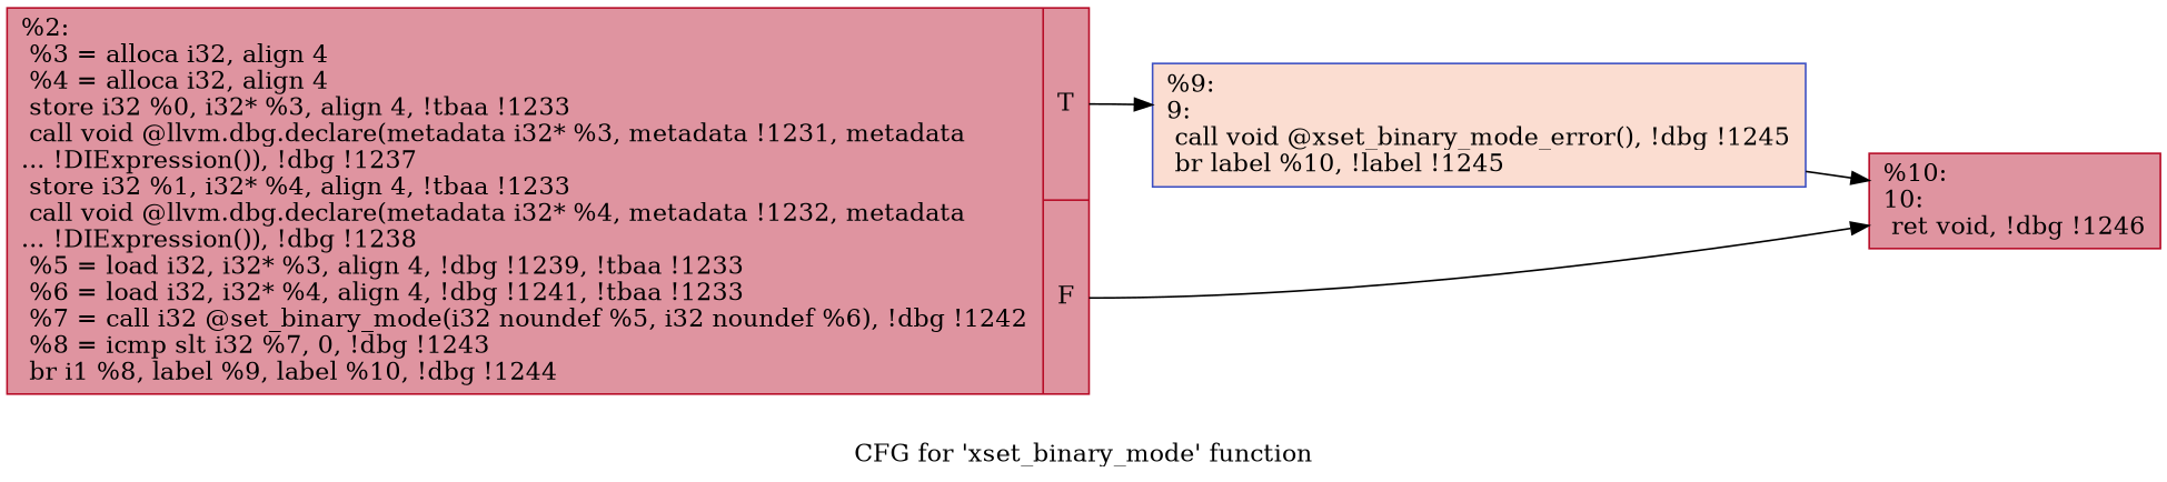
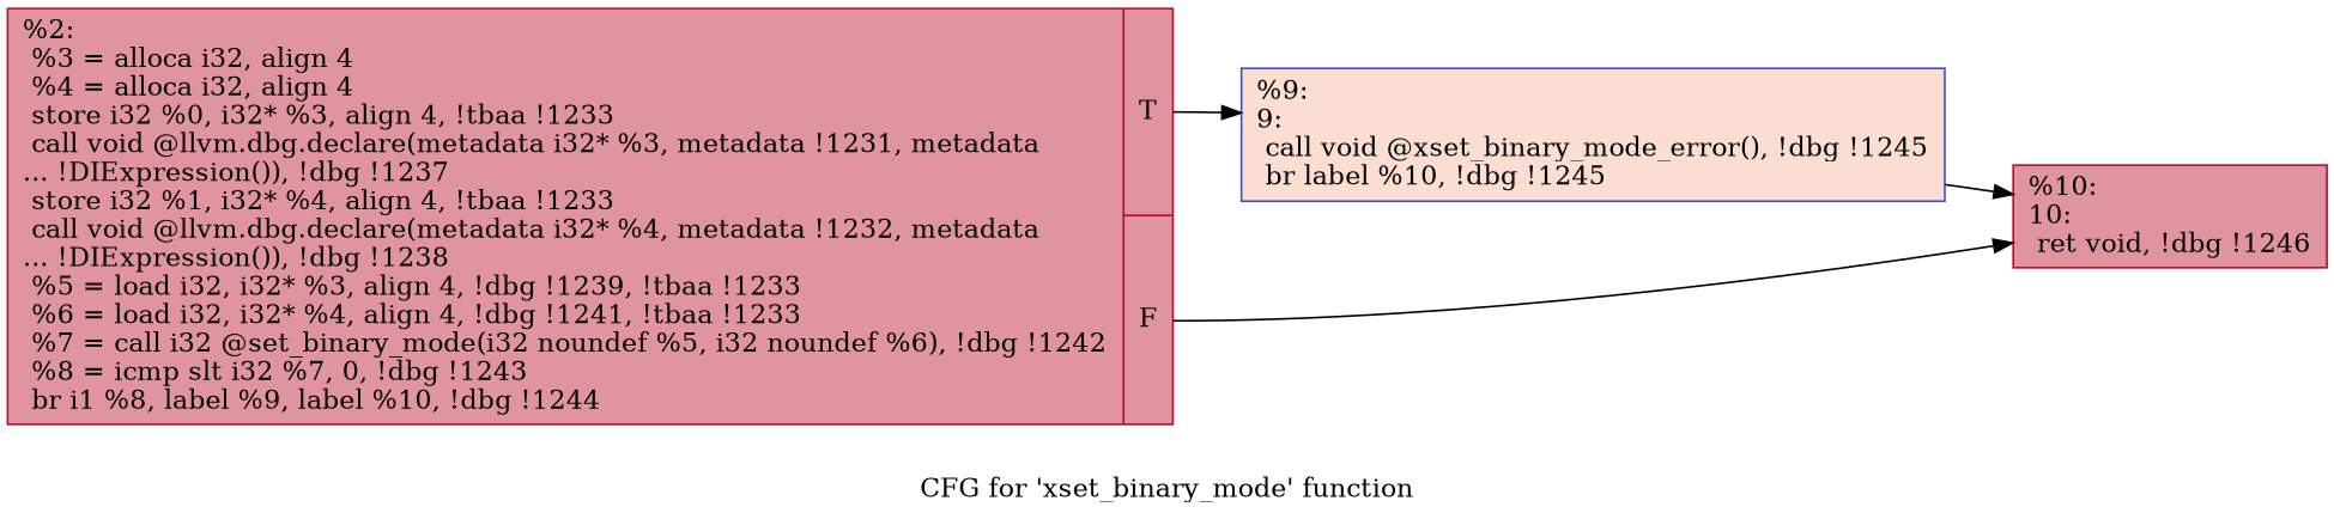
  digraph {
    label="CFG for 'xset_binary_mode' function"
    rankdir=LR
    node [color="#b70d28ff" fillcolor="#b70d2870" shape=record style=filled]
    n1 [label="{%2:\l  %3 = alloca i32, align 4\l  %4 = alloca i32, align 4\l  store i32 %0, i32* %3, align 4, !tbaa !1233\l  call void @llvm.dbg.declare(metadata i32* %3, metadata !1231, metadata\l... !DIExpression()), !dbg !1237\l  store i32 %1, i32* %4, align 4, !tbaa !1233\l  call void @llvm.dbg.declare(metadata i32* %4, metadata !1232, metadata\l... !DIExpression()), !dbg !1238\l  %5 = load i32, i32* %3, align 4, !dbg !1239, !tbaa !1233\l  %6 = load i32, i32* %4, align 4, !dbg !1241, !tbaa !1233\l  %7 = call i32 @set_binary_mode(i32 noundef %5, i32 noundef %6), !dbg !1242\l  %8 = icmp slt i32 %7, 0, !dbg !1243\l  br i1 %8, label %9, label %10, !dbg !1244\l|{<s0>T|<s1>F}}"]
-   n2 [color="#3d50c3ff" fillcolor="#f7b39670" label="{%9:\l9:                                                \l  call void @xset_binary_mode_error(), !dbg !1245\l  br label %10, !label !1245\l}"]
+   n2 [color="#3d50c3ff" fillcolor="#f7b39670" label="{%9:\l9:                                                \l  call void @xset_binary_mode_error(), !dbg !1245\l  br label %10, !dbg !1245\l}"]
    n3 [label="{%10:\l10:                                               \l  ret void, !dbg !1246\l}"]
    n1 -> n2 [tailport=s0]
    n1 -> n3 [tailport=s1]
    n2 -> n3
  }
